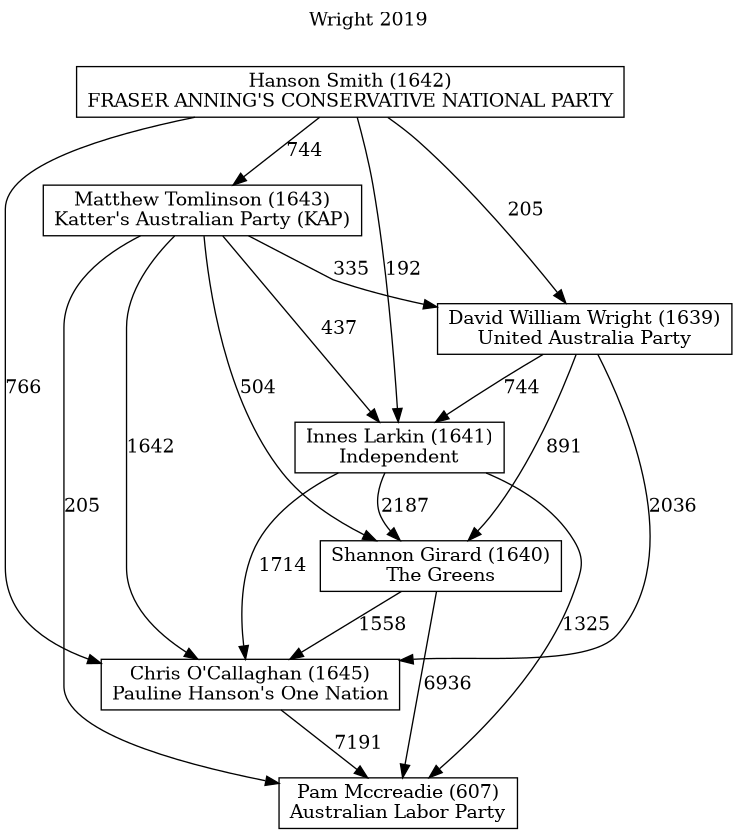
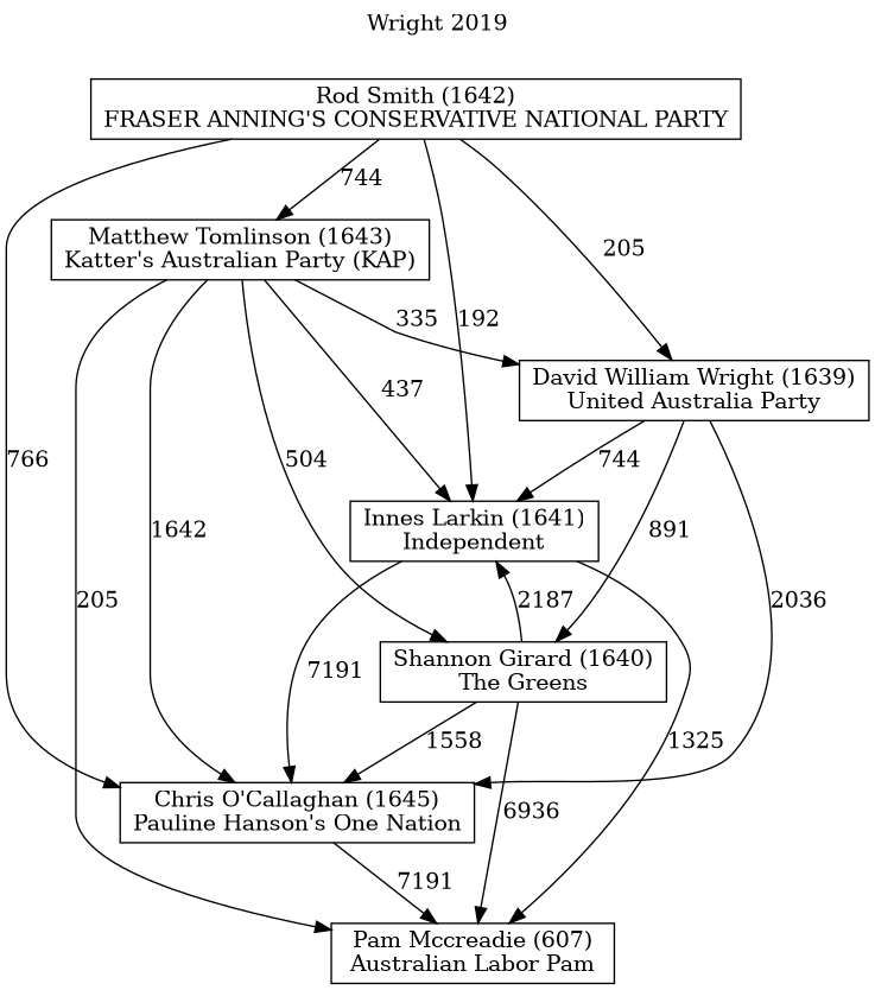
  digraph {
    label="Wright 2019"
    labelloc=t
    mclimit=10
    node [shape=box]
    n1 [label="Chris O'Callaghan (1645)\nPauline Hanson's One Nation"]
-   n2 [label="Pam Mccreadie (607)\nAustralian Labor Party"]
+   n2 [label="Pam Mccreadie (607)\nAustralian Labor Pam"]
    n3 [label="David William Wright (1639)\nUnited Australia Party"]
    n4 [label="Innes Larkin (1641)\nIndependent"]
    n5 [label="Shannon Girard (1640)\nThe Greens"]
    n6 [label="Matthew Tomlinson (1643)\nKatter's Australian Party (KAP)"]
-   n7 [label="Hanson Smith (1642)\nFRASER ANNING'S CONSERVATIVE NATIONAL PARTY"]
+   n7 [label="Rod Smith (1642)\nFRASER ANNING'S CONSERVATIVE NATIONAL PARTY"]
    n1 -> n2 [label=7191]
    n3 -> n1 [label=2036]
    n3 -> n4 [label=744]
    n3 -> n5 [label=891]
-   n4 -> n1 [label=1714]
+   n4 -> n1 [label=7191]
    n4 -> n2 [label=1325]
-   n4 -> n5 [label=2187]
+   n5 -> n4 [label=2187]
    n5 -> n1 [label=1558]
    n5 -> n2 [label=6936]
    n6 -> n1 [label=1642]
    n6 -> n2 [label=205]
    n6 -> n3 [label=335]
    n6 -> n4 [label=437]
    n6 -> n5 [label=504]
    n7 -> n1 [label=766]
    n7 -> n3 [label=205]
    n7 -> n4 [label=192]
    n7 -> n6 [label=744]
  }
